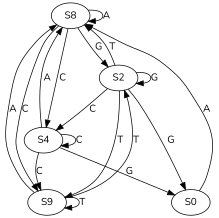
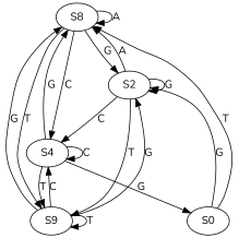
  strict digraph {
    fontname=Nunito
    node [fontname=Nunito]
    edge [fontname=Nunito]
    n1 [label=S8]
    S0
    S2
    n4 [label=S9]
    S4
    n1 -> n1 [label=A]
    n1 -> S2 [label=G]
-   n1 -> n4 [label=C]
+   n1 -> n4 [label=T]
    n1 -> S4 [label=C]
-   S0 -> n1 [label=A]
-   S2 -> S0 [label=G]
-   S2 -> n1 [label=T]
+   S0 -> n1 [label=T]
+   S0 -> S2 [label=G]
+   S2 -> n1 [label=A]
    S2 -> S2 [label=G]
    S2 -> n4 [label=T]
    S2 -> S4 [label=C]
-   n4 -> n1 [label=A]
-   n4 -> S2 [label=T]
+   n4 -> n1 [label=G]
+   n4 -> S2 [label=G]
    n4 -> n4 [label=T]
-   S4 -> n1 [label=A]
+   n4 -> S4 [label=C]
+   S4 -> n1 [label=G]
    S4 -> S0 [label=G]
-   S4 -> n4 [label=C]
+   S4 -> n4 [label=T]
    S4 -> S4 [label=C]
  }
